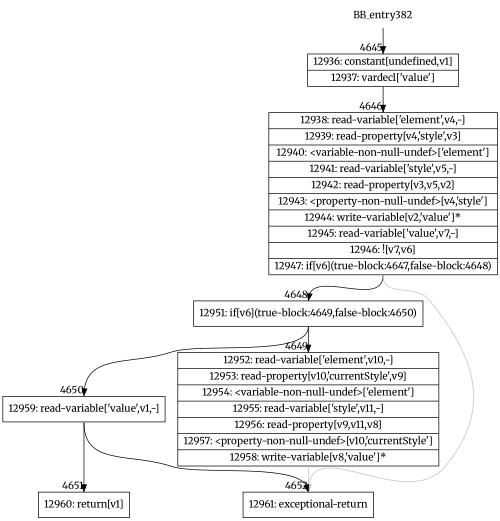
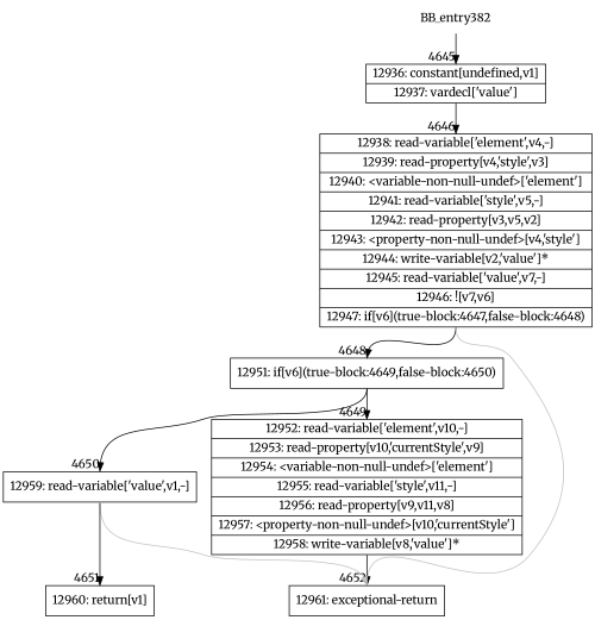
  digraph {
    fontname=Merriweather
    rankdir=TD
    node [fontname=Merriweather shape=record]
    edge [fontname=Merriweather headport=n tailport=s]
    n1 [label=BB_entry382 shape=none]
    n2 [label="{12936: constant[undefined,v1]|12937: vardecl['value']}"]
    n3 [label="{12938: read-variable['element',v4,-]|12939: read-property[v4,'style',v3]|12940: \<variable-non-null-undef\>['element']|12941: read-variable['style',v5,-]|12942: read-property[v3,v5,v2]|12943: \<property-non-null-undef\>[v4,'style']|12944: write-variable[v2,'value']*|12945: read-variable['value',v7,-]|12946: ![v7,v6]|12947: if[v6](true-block:4647,false-block:4648)}"]
    n4 [label="{12951: if[v6](true-block:4649,false-block:4650)}"]
    n5 [label="{12961: exceptional-return}"]
    n6 [label="{12952: read-variable['element',v10,-]|12953: read-property[v10,'currentStyle',v9]|12954: \<variable-non-null-undef\>['element']|12955: read-variable['style',v11,-]|12956: read-property[v9,v11,v8]|12957: \<property-non-null-undef\>[v10,'currentStyle']|12958: write-variable[v8,'value']*}"]
    n7 [label="{12959: read-variable['value',v1,-]}"]
    n8 [label="{12960: return[v1]}"]
    n1 -> n2 [headlabel="    4645"]
    n2 -> n3 [headlabel="      4646"]
    n3 -> n4 [headlabel="      4648"]
    n3 -> n5 [color=gray headlabel="      4652"]
    n4 -> n6 [headlabel="      4649"]
    n4 -> n7 [headlabel="      4650"]
-   n6 -> n5 [color=gray]
-   n7 -> n5 [color=black]
+   n6 -> n5 [color=black]
+   n7 -> n5 [color=gray]
    n7 -> n8 [headlabel="      4651"]
  }
